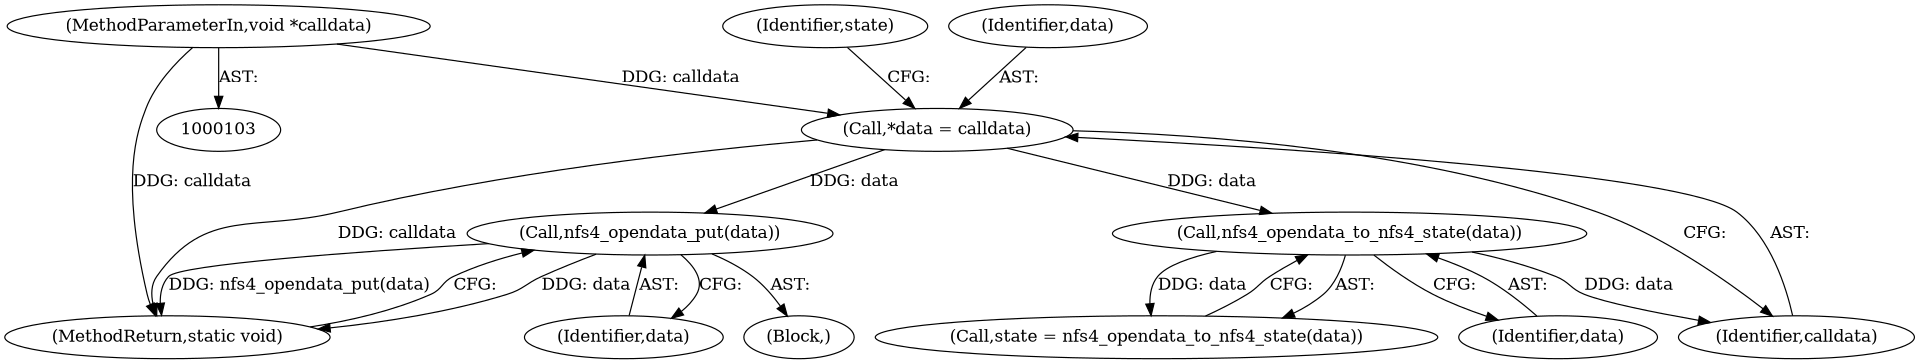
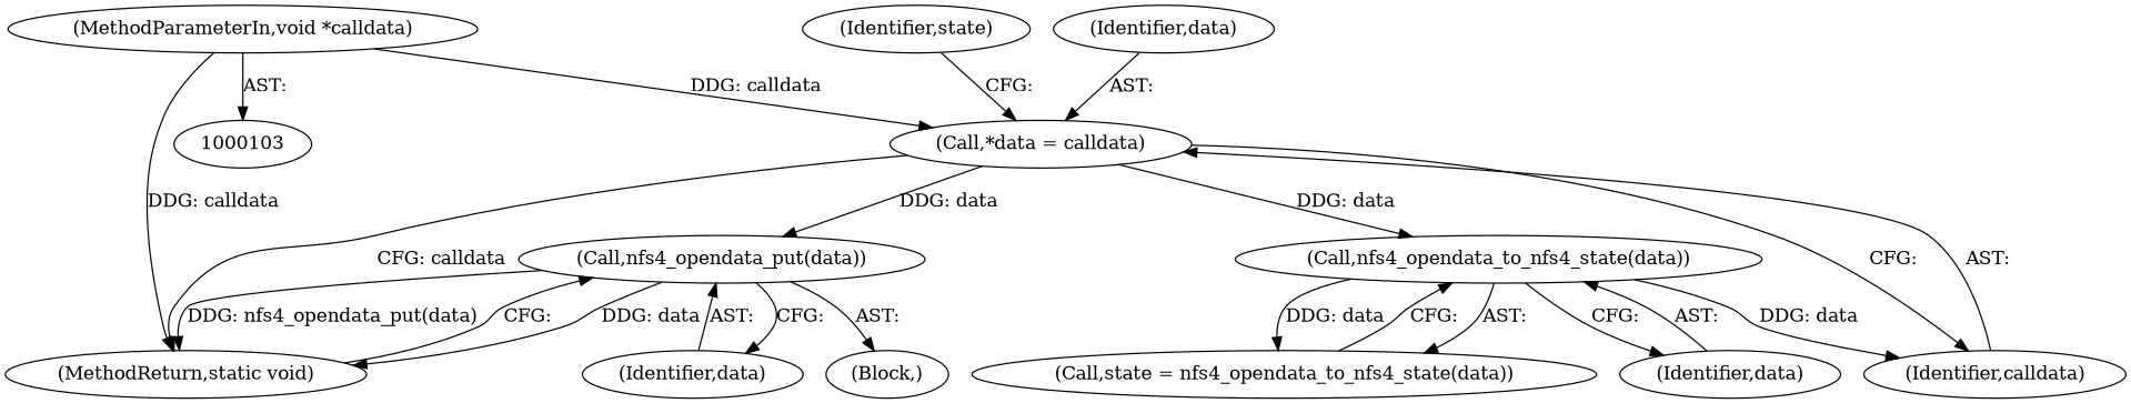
  digraph {
    n1 [label="(Call,nfs4_opendata_put(data))"]
    n2 [label="(Identifier,data)"]
    n3 [label="(MethodReturn,static void)"]
    n4 [label="(Block,)"]
    n5 [label="(Call,*data = calldata)"]
    n6 [label="(Call,nfs4_opendata_to_nfs4_state(data))"]
    n7 [label="(Identifier,calldata)"]
    n8 [label="(Identifier,data)"]
    n9 [label="(Call,state = nfs4_opendata_to_nfs4_state(data))"]
    n10 [label="(MethodParameterIn,void *calldata)"]
    1000103
    n12 [label="(Identifier,state)"]
    n13 [label="(Identifier,data)"]
    n1 -> n2 [label="CFG: "]
    n1 -> n3 [label="DDG: data"]
    n1 -> n3 [label="DDG: nfs4_opendata_put(data)"]
    n1 -> n4 [label="AST: "]
    n2 -> n1 [label="AST: "]
    n3 -> n1 [label="CFG: "]
    n5 -> n1 [label="DDG: data"]
-   n5 -> n3 [label="DDG: calldata"]
+   n5 -> n3 [label="CFG: calldata"]
    n5 -> n6 [label="DDG: data"]
    n5 -> n7 [label="CFG: "]
    n6 -> n7 [label="DDG: data"]
    n6 -> n8 [label="CFG: "]
    n6 -> n9 [label="AST: "]
    n6 -> n9 [label="DDG: data"]
    n7 -> n5 [label="AST: "]
    n8 -> n6 [label="AST: "]
    n9 -> n6 [label="CFG: "]
    n10 -> n3 [label="DDG: calldata"]
    n10 -> n5 [label="DDG: calldata"]
    n10 -> 1000103 [label="AST: "]
    n12 -> n5 [label="CFG: "]
    n13 -> n5 [label="AST: "]
  }
